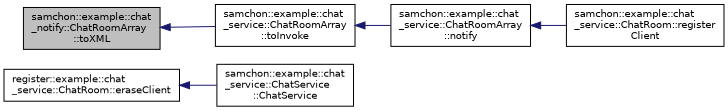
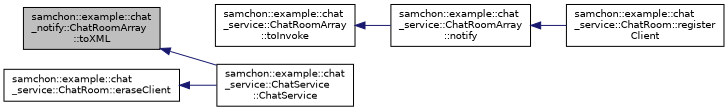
  digraph {
    rankdir=LR
    node [color=black fillcolor=white fontname=Helvetica fontsize=10 shape=record style=filled]
    edge [color=midnightblue dir=back fontname=Helvetica fontsize=10 labelfontname=Helvetica labelfontsize=10 style=solid]
    n1 [fillcolor=grey75 fontcolor=black height=0.2 label="samchon::example::chat\l_notify::ChatRoomArray\l::toXML" width=0.4]
    n2 [height=0.2 label="samchon::example::chat\l_service::ChatRoomArray\l::toInvoke" width=0.4]
    n3 [height=0.2 label="samchon::example::chat\l_service::ChatRoomArray\l::notify" width=0.4]
    n4 [height=0.2 label="samchon::example::chat\l_service::ChatRoom::register\lClient" width=0.4]
-   n5 [height=0.2 label="register::example::chat\l_service::ChatRoom::eraseClient" width=0.4]
+   n5 [height=0.2 label="samchon::example::chat\l_service::ChatRoom::eraseClient" width=0.4]
    n6 [height=0.2 label="samchon::example::chat\l_service::ChatService\l::ChatService" width=0.4]
-   n1 -> n2
+   n1 -> n6
    n2 -> n3
    n3 -> n4
    n5 -> n6
  }
